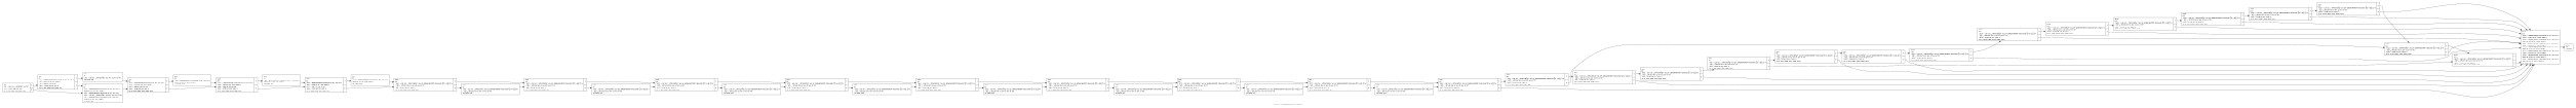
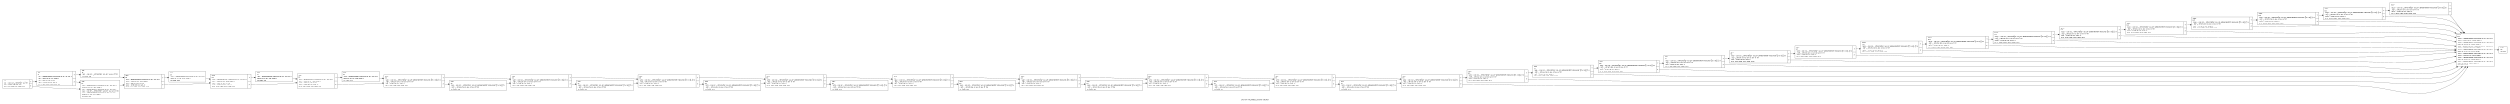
  digraph {
    fontname="Comic Neue"
    label="CFG for 'mk_wwpdb_aname' function"
    rankdir=LR
    node [fontname="Comic Neue" shape=record]
    edge [fontname="Comic Neue" tailport=s0]
    n1 [label="{%3:\l  %4 = call i64 @strlen(i8* %1) #7\l  %5 = icmp uge i84 %4, 4\l  br i1 %5, label %6, label %13\l|{<s0>T|<s1>F}}"]
    n2 [label="{%6:\l6:                                                \l  %7 = getelementptr inbounds i8, i8* %1, i64 3\l  %8 = load i8, i8* %7, align 1\l  %9 = sext i8 %8 to i32\l  %10 = icmp ne i32 %9, 32\l  br i1 %10, label %11, label %13\l|{<s0>T|<s1>F}}"]
    n3 [label="{%13:\l13:                                               \l  %14 = getelementptr inbounds i8, i8* %0, i64 0\l  store i8 32, i8* %14, align 1\l  %15 = getelementptr inbounds i8, i8* %0, i64 1\l  %16 = call i8* @strncpy(i8* %15, i8* %1, i64 3) #8\l  %17 = getelementptr inbounds i8, i8* %0, i64 4\l  store i8 0, i8* %17, align 1\l  br label %18\l}"]
    n4 [label="{%11:\l11:                                               \l  %12 = call i8* @strncpy(i8* %0, i8* %1, i64 5) #8\l  br label %18\l}"]
    n5 [label="{%18:\l18:                                               \l  %19 = getelementptr inbounds i8, i8* %0, i64 1\l  %20 = load i8, i8* %19, align 1\l  %21 = sext i8 %20 to i32\l  %22 = icmp eq i32 %21, 0\l  br i1 %22, label %23, label %25\l|{<s0>T|<s1>F}}"]
    n6 [label="{%23:\l23:                                               \l  %24 = getelementptr inbounds i8, i8* %0, i64 1\l  store i8 32, i8* %24, align 1\l  br label %25\l}"]
    n7 [label="{%25:\l25:                                               \l  %26 = getelementptr inbounds i8, i8* %0, i64 2\l  %27 = load i8, i8* %26, align 1\l  %28 = sext i8 %27 to i32\l  %29 = icmp eq i32 %28, 0\l  br i1 %29, label %30, label %32\l|{<s0>T|<s1>F}}"]
    n8 [label="{%30:\l30:                                               \l  %31 = getelementptr inbounds i8, i8* %0, i64 2\l  store i8 32, i8* %31, align 1\l  br label %32\l}"]
    n9 [label="{%32:\l32:                                               \l  %33 = getelementptr inbounds i8, i8* %0, i64 3\l  %34 = load i8, i8* %33, align 1\l  %35 = sext i8 %34 to i32\l  %36 = icmp eq i32 %35, 0\l  br i1 %36, label %37, label %39\l|{<s0>T|<s1>F}}"]
    n10 [label="{%37:\l37:                                               \l  %38 = getelementptr inbounds i8, i8* %0, i64 3\l  store i8 32, i8* %38, align 1\l  br label %39\l}"]
    n11 [label="{%39:\l39:                                               \l  %40 = call i32 @strncmp(i8* %0, i8* getelementptr inbounds ([5 x i8], [5 x\l... i8]* @.str.127, i64 0, i64 0), i64 4) #7\l  %41 = icmp ne i32 %40, 0\l  br i1 %41, label %44, label %42\l|{<s0>T|<s1>F}}"]
    n12 [label="{%44:\l44:                                               \l  %45 = call i32 @strncmp(i8* %0, i8* getelementptr inbounds ([5 x i8], [5 x\l... i8]* @.str.129, i64 0, i64 0), i64 4) #7\l  %46 = icmp ne i32 %45, 0\l  br i1 %46, label %49, label %47\l|{<s0>T|<s1>F}}"]
    n13 [label="{%42:\l42:                                               \l  %43 = call i8* @strncpy(i8* %0, i8* getelementptr inbounds ([5 x i8], [5 x\l... i8]* @.str.128, i64 0, i64 0), i64 5) #8\l  br label %44\l}"]
    n14 [label="{%49:\l49:                                               \l  %50 = call i32 @strncmp(i8* %0, i8* getelementptr inbounds ([5 x i8], [5 x\l... i8]* @.str.29, i64 0, i64 0), i64 4) #7\l  %51 = icmp ne i32 %50, 0\l  br i1 %51, label %54, label %52\l|{<s0>T|<s1>F}}"]
    n15 [label="{%47:\l47:                                               \l  %48 = call i8* @strncpy(i8* %0, i8* getelementptr inbounds ([5 x i8], [5 x\l... i8]* @.str.130, i64 0, i64 0), i64 5) #8\l  br label %49\l}"]
    n16 [label="{%54:\l54:                                               \l  %55 = call i32 @strncmp(i8* %0, i8* getelementptr inbounds ([5 x i8], [5 x\l... i8]* @.str.132, i64 0, i64 0), i64 4) #7\l  %56 = icmp ne i32 %55, 0\l  br i1 %56, label %59, label %57\l|{<s0>T|<s1>F}}"]
    n17 [label="{%52:\l52:                                               \l  %53 = call i8* @strncpy(i8* %0, i8* getelementptr inbounds ([5 x i8], [5 x\l... i8]* @.str.131, i64 0, i64 0), i64 5) #8\l  br label %54\l}"]
    n18 [label="{%59:\l59:                                               \l  %60 = call i32 @strncmp(i8* %0, i8* getelementptr inbounds ([5 x i8], [5 x\l... i8]* @.str.134, i64 0, i64 0), i64 4) #7\l  %61 = icmp ne i32 %60, 0\l  br i1 %61, label %64, label %62\l|{<s0>T|<s1>F}}"]
    n19 [label="{%57:\l57:                                               \l  %58 = call i8* @strncpy(i8* %0, i8* getelementptr inbounds ([5 x i8], [5 x\l... i8]* @.str.133, i64 0, i64 0), i64 5) #8\l  br label %59\l}"]
    n20 [label="{%64:\l64:                                               \l  %65 = call i32 @strncmp(i8* %0, i8* getelementptr inbounds ([5 x i8], [5 x\l... i8]* @.str.136, i64 0, i64 0), i64 4) #7\l  %66 = icmp ne i32 %65, 0\l  br i1 %66, label %69, label %67\l|{<s0>T|<s1>F}}"]
    n21 [label="{%62:\l62:                                               \l  %63 = call i8* @strncpy(i8* %0, i8* getelementptr inbounds ([5 x i8], [5 x\l... i8]* @.str.135, i64 0, i64 0), i64 5) #8\l  br label %64\l}"]
    n22 [label="{%69:\l69:                                               \l  %70 = call i32 @strncmp(i8* %0, i8* getelementptr inbounds ([5 x i8], [5 x\l... i8]* @.str.138, i64 0, i64 0), i64 4) #7\l  %71 = icmp ne i32 %70, 0\l  br i1 %71, label %74, label %72\l|{<s0>T|<s1>F}}"]
    n23 [label="{%67:\l67:                                               \l  %68 = call i8* @strncpy(i8* %0, i8* getelementptr inbounds ([5 x i8], [5 x\l... i8]* @.str.137, i64 0, i64 0), i64 5) #8\l  br label %69\l}"]
    n24 [label="{%74:\l74:                                               \l  %75 = call i32 @strncmp(i8* %0, i8* getelementptr inbounds ([5 x i8], [5 x\l... i8]* @.str.140, i64 0, i64 0), i64 4) #7\l  %76 = icmp ne i32 %75, 0\l  br i1 %76, label %79, label %77\l|{<s0>T|<s1>F}}"]
    n25 [label="{%72:\l72:                                               \l  %73 = call i8* @strncpy(i8* %0, i8* getelementptr inbounds ([5 x i8], [5 x\l... i8]* @.str.139, i64 0, i64 0), i64 5) #8\l  br label %74\l}"]
    n26 [label="{%79:\l79:                                               \l  %80 = call i32 @strncmp(i8* %0, i8* getelementptr inbounds ([5 x i8], [5 x\l... i8]* @.str.142, i64 0, i64 0), i64 4) #7\l  %81 = icmp ne i32 %80, 0\l  br i1 %81, label %82, label %127\l|{<s0>T|<s1>F}}"]
    n27 [label="{%77:\l77:                                               \l  %78 = call i8* @strncpy(i8* %0, i8* getelementptr inbounds ([5 x i8], [5 x\l... i8]* @.str.141, i64 0, i64 0), i64 5) #8\l  br label %79\l}"]
    n28 [label="{%82:\l82:                                               \l  %83 = call i32 @strncmp(i8* %0, i8* getelementptr inbounds ([5 x i8], [5 x\l... i8]* @.str.143, i64 0, i64 0), i64 4) #7\l  %84 = icmp ne i32 %83, 0\l  br i1 %84, label %85, label %127\l|{<s0>T|<s1>F}}"]
    n29 [label="{%127:\l127:                                              \l  %128 = getelementptr inbounds i8, i8* %0, i64 1\l  %129 = load i8, i8* %128, align 1\l  %130 = getelementptr inbounds i8, i8* %0, i64 0\l  store i8 %129, i8* %130, align 1\l  %131 = getelementptr inbounds i8, i8* %0, i64 2\l  %132 = load i8, i8* %131, align 1\l  %133 = getelementptr inbounds i8, i8* %0, i64 1\l  store i8 %132, i8* %133, align 1\l  %134 = getelementptr inbounds i8, i8* %0, i64 3\l  %135 = load i8, i8* %134, align 1\l  %136 = getelementptr inbounds i8, i8* %0, i64 2\l  store i8 %135, i8* %136, align 1\l  %137 = getelementptr inbounds i8, i8* %0, i64 3\l  store i8 32, i8* %137, align 1\l  br label %138\l}"]
    n30 [label="{%85:\l85:                                               \l  %86 = call i32 @strncmp(i8* %0, i8* getelementptr inbounds ([5 x i8], [5 x\l... i8]* @.str.144, i64 0, i64 0), i64 4) #7\l  %87 = icmp ne i32 %86, 0\l  br i1 %87, label %88, label %127\l|{<s0>T|<s1>F}}"]
    n31 [label="{%138:\l138:                                              \l  ret void\l}"]
    n32 [label="{%88:\l88:                                               \l  %89 = call i32 @strncmp(i8* %0, i8* getelementptr inbounds ([5 x i8], [5 x\l... i8]* @.str.145, i64 0, i64 0), i64 4) #7\l  %90 = icmp ne i32 %89, 0\l  br i1 %90, label %91, label %127\l|{<s0>T|<s1>F}}"]
    n33 [label="{%91:\l91:                                               \l  %92 = call i32 @strncmp(i8* %0, i8* getelementptr inbounds ([5 x i8], [5 x\l... i8]* @.str.146, i64 0, i64 0), i64 4) #7\l  %93 = icmp ne i32 %92, 0\l  br i1 %93, label %94, label %127\l|{<s0>T|<s1>F}}"]
    n34 [label="{%94:\l94:                                               \l  %95 = call i32 @strncmp(i8* %0, i8* getelementptr inbounds ([5 x i8], [5 x\l... i8]* @.str.147, i64 0, i64 0), i64 4) #7\l  %96 = icmp ne i32 %95, 0\l  br i1 %96, label %97, label %127\l|{<s0>T|<s1>F}}"]
    n35 [label="{%97:\l97:                                               \l  %98 = call i32 @strncmp(i8* %0, i8* getelementptr inbounds ([5 x i8], [5 x\l... i8]* @.str.148, i64 0, i64 0), i64 4) #7\l  %99 = icmp ne i32 %98, 0\l  br i1 %99, label %100, label %127\l|{<s0>T|<s1>F}}"]
    n36 [label="{%100:\l100:                                              \l  %101 = call i32 @strncmp(i8* %0, i8* getelementptr inbounds ([5 x i8], [5 x\l... i8]* @.str.149, i64 0, i64 0), i64 4) #7\l  %102 = icmp ne i32 %101, 0\l  br i1 %102, label %103, label %127\l|{<s0>T|<s1>F}}"]
    n37 [label="{%103:\l103:                                              \l  %104 = call i32 @strncmp(i8* %0, i8* getelementptr inbounds ([5 x i8], [5 x\l... i8]* @.str.150, i64 0, i64 0), i64 4) #7\l  %105 = icmp ne i32 %104, 0\l  br i1 %105, label %106, label %127\l|{<s0>T|<s1>F}}"]
    n38 [label="{%106:\l106:                                              \l  %107 = call i32 @strncmp(i8* %0, i8* getelementptr inbounds ([5 x i8], [5 x\l... i8]* @.str.151, i64 0, i64 0), i64 4) #7\l  %108 = icmp ne i32 %107, 0\l  br i1 %108, label %109, label %127\l|{<s0>T|<s1>F}}"]
    n39 [label="{%109:\l109:                                              \l  %110 = call i32 @strncmp(i8* %0, i8* getelementptr inbounds ([5 x i8], [5 x\l... i8]* @.str.152, i64 0, i64 0), i64 4) #7\l  %111 = icmp ne i32 %110, 0\l  br i1 %111, label %112, label %127\l|{<s0>T|<s1>F}}"]
    n40 [label="{%112:\l112:                                              \l  %113 = call i32 @strncmp(i8* %0, i8* getelementptr inbounds ([5 x i8], [5 x\l... i8]* @.str.153, i64 0, i64 0), i64 4) #7\l  %114 = icmp ne i32 %113, 0\l  br i1 %114, label %115, label %127\l|{<s0>T|<s1>F}}"]
    n41 [label="{%115:\l115:                                              \l  %116 = call i32 @strncmp(i8* %0, i8* getelementptr inbounds ([5 x i8], [5 x\l... i8]* @.str.154, i64 0, i64 0), i64 4) #7\l  %117 = icmp ne i32 %116, 0\l  br i1 %117, label %118, label %127\l|{<s0>T|<s1>F}}"]
    n42 [label="{%118:\l118:                                              \l  %119 = call i32 @strncmp(i8* %0, i8* getelementptr inbounds ([5 x i8], [5 x\l... i8]* @.str.155, i64 0, i64 0), i64 4) #7\l  %123 = icmp ne i32 %119, 0\l  br i1 %120, label %121, label %127\l|{<s0>T|<s1>F}}"]
    n43 [label="{%121:\l121:                                              \l  %122 = call i32 @strncmp(i8* %0, i8* getelementptr inbounds ([5 x i8], [5 x\l... i8]* @.str.156, i64 0, i64 0), i64 4) #7\l  %123 = icmp ne i32 %122, 0\l  br i1 %123, label %124, label %127\l|{<s0>T|<s1>F}}"]
    n44 [label="{%124:\l124:                                              \l  %125 = call i32 @strncmp(i8* %0, i8* getelementptr inbounds ([5 x i8], [5 x\l... i8]* @.str.157, i64 0, i64 0), i64 4) #7\l  %126 = icmp ne i32 %125, 0\l  br i1 %126, label %138, label %127\l|{<s0>T|<s1>F}}"]
    n1 -> n2
    n1 -> n3 [tailport=s1]
    n2 -> n3 [tailport=s1]
    n2 -> n4
    n3 -> n5
    n4 -> n5
    n5 -> n6
    n5 -> n7 [tailport=s1]
    n6 -> n7
    n7 -> n8
    n7 -> n9 [tailport=s1]
    n8 -> n9
    n9 -> n10
    n9 -> n11 [tailport=s1]
    n10 -> n11
    n11 -> n12
    n11 -> n13 [tailport=s1]
    n12 -> n14
    n12 -> n15 [tailport=s1]
    n13 -> n12
    n14 -> n16
    n14 -> n17 [tailport=s1]
    n15 -> n14
    n16 -> n18
    n16 -> n19 [tailport=s1]
    n17 -> n16
    n18 -> n20
    n18 -> n21 [tailport=s1]
    n19 -> n18
    n20 -> n22
    n20 -> n23 [tailport=s1]
    n21 -> n20
    n22 -> n24
    n22 -> n25 [tailport=s1]
    n23 -> n22
    n24 -> n26
    n24 -> n27 [tailport=s1]
    n25 -> n24
    n26 -> n28
    n26 -> n29 [tailport=s1]
    n27 -> n26
-   n28 -> n43 [tailport=s1]
+   n28 -> n29 [tailport=s1]
    n28 -> n30
    n29 -> n31
    n30 -> n29 [tailport=s1]
    n30 -> n32
    n32 -> n29 [tailport=s1]
    n32 -> n33
-   n33 -> n44 [tailport=s1]
+   n33 -> n29 [tailport=s1]
    n33 -> n34
    n34 -> n29 [tailport=s1]
    n34 -> n35
    n35 -> n29 [tailport=s1]
    n35 -> n36
    n36 -> n29 [tailport=s1]
    n36 -> n37
    n37 -> n29 [tailport=s1]
    n37 -> n38
    n38 -> n29 [tailport=s1]
    n38 -> n39
    n39 -> n29 [tailport=s1]
    n39 -> n40
    n40 -> n29 [tailport=s1]
    n40 -> n41
    n41 -> n29 [tailport=s1]
    n41 -> n42
    n42 -> n29 [tailport=s1]
    n42 -> n43
    n43 -> n29 [tailport=s1]
    n43 -> n44
    n44 -> n29 [tailport=s1]
  }
